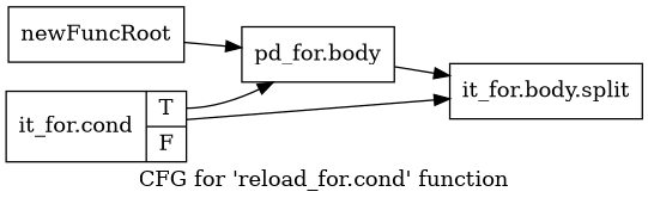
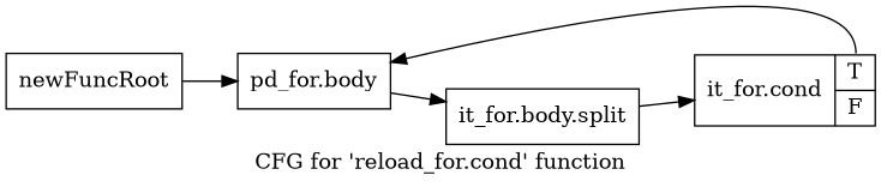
  digraph {
    label="CFG for 'reload_for.cond' function"
    rankdir=LR
    node [shape=record]
    n1 [label="{newFuncRoot}"]
    n2 [label="{pd_for.body}"]
    n3 [label="{it_for.cond|{<s0>T|<s1>F}}"]
    n4 [label="{it_for.body.split}"]
    n1 -> n2
    n2 -> n4
    n3 -> n2 [tailport=s0]
-   n3 -> n4
+   n4 -> n3
  }
